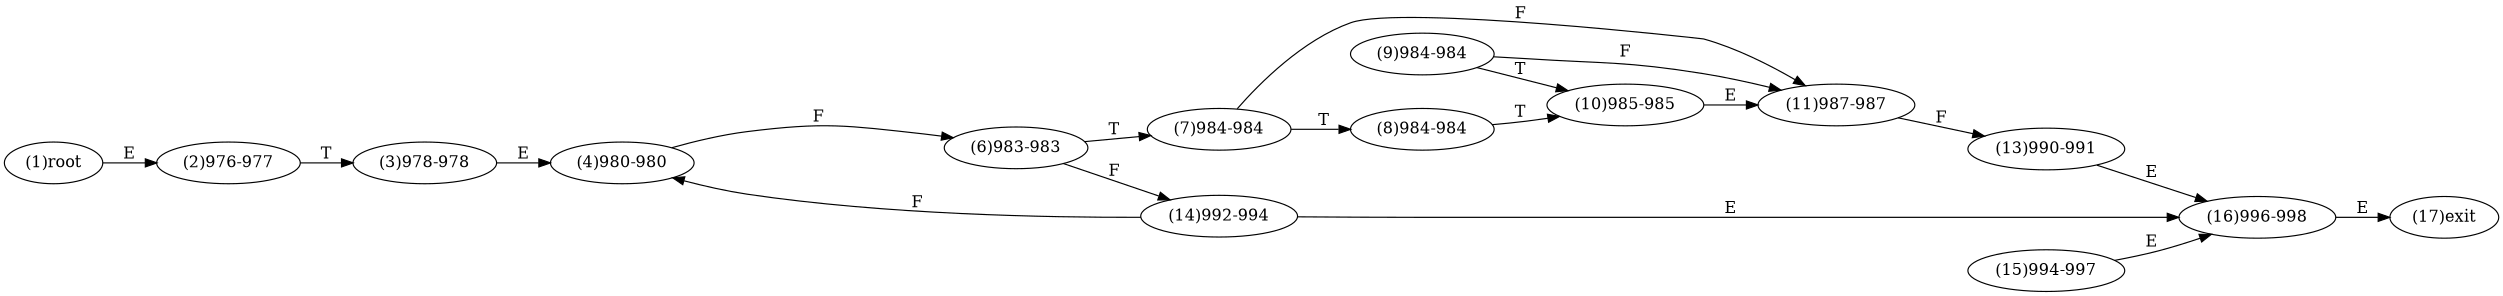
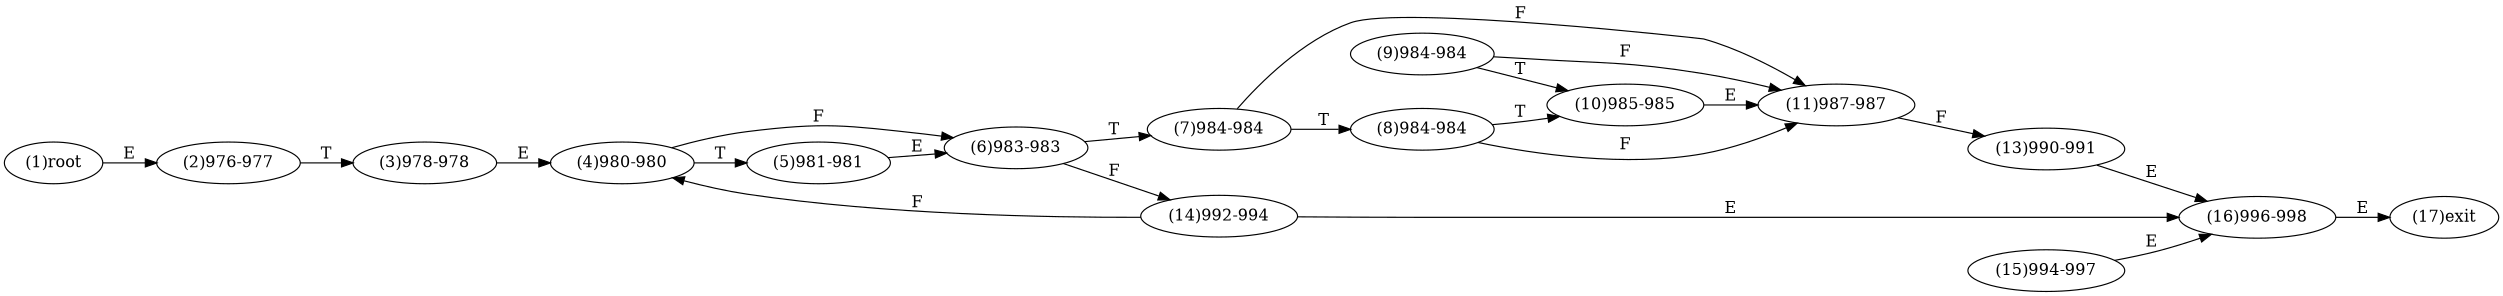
  digraph {
    rankdir=LR
    n1 [label="(1)root"]
    n2 [label="(2)976-977"]
    n3 [label="(3)978-978"]
    n4 [label="(4)980-980"]
+   n5 [label="(5)981-981"]
    n6 [label="(6)983-983"]
    n7 [label="(7)984-984"]
    n8 [label="(14)992-994"]
    n9 [label="(8)984-984"]
    n10 [label="(11)987-987"]
    n11 [label="(16)996-998"]
    n12 [label="(10)985-985"]
    n13 [label="(13)990-991"]
    n14 [label="(9)984-984"]
    n15 [label="(17)exit"]
    n16 [label="(15)994-997"]
    n1 -> n2 [label=E]
    n2 -> n3 [label=T]
    n3 -> n4 [label=E]
+   n4 -> n5 [label=T]
    n4 -> n6 [label=F]
+   n5 -> n6 [label=E]
    n6 -> n7 [label=T]
    n6 -> n8 [label=F]
    n7 -> n9 [label=T]
    n7 -> n10 [label=F]
    n8 -> n4 [label=F]
    n8 -> n11 [label=E]
+   n9 -> n10 [label=F]
    n9 -> n12 [label=T]
    n10 -> n13 [label=F]
    n11 -> n15 [label=E]
    n12 -> n10 [label=E]
    n13 -> n11 [label=E]
    n14 -> n10 [label=F]
    n14 -> n12 [label=T]
    n16 -> n11 [label=E]
  }
